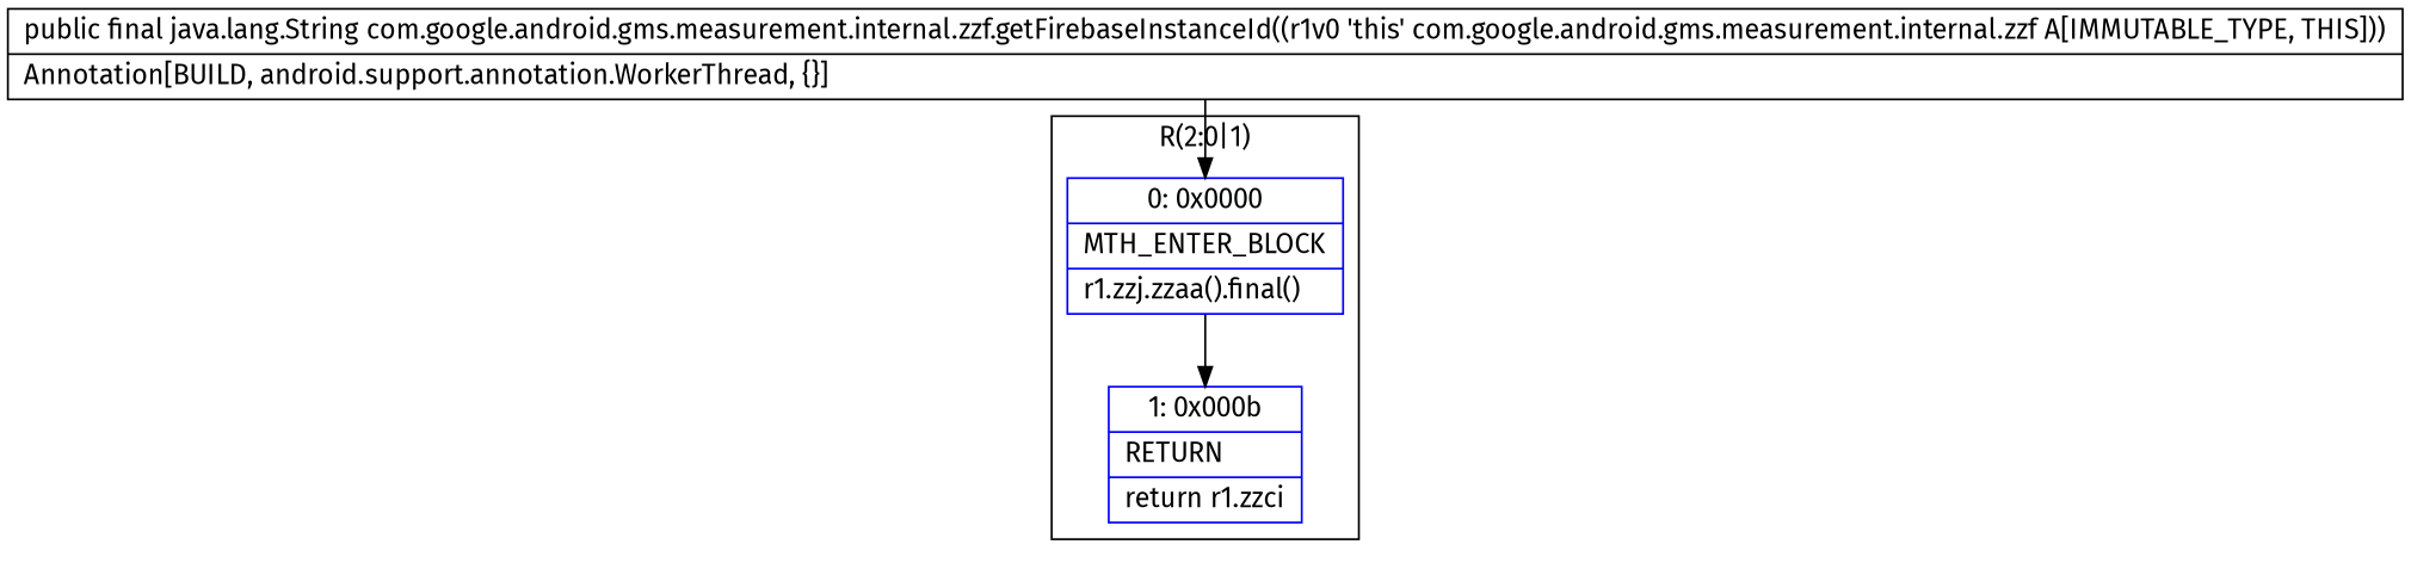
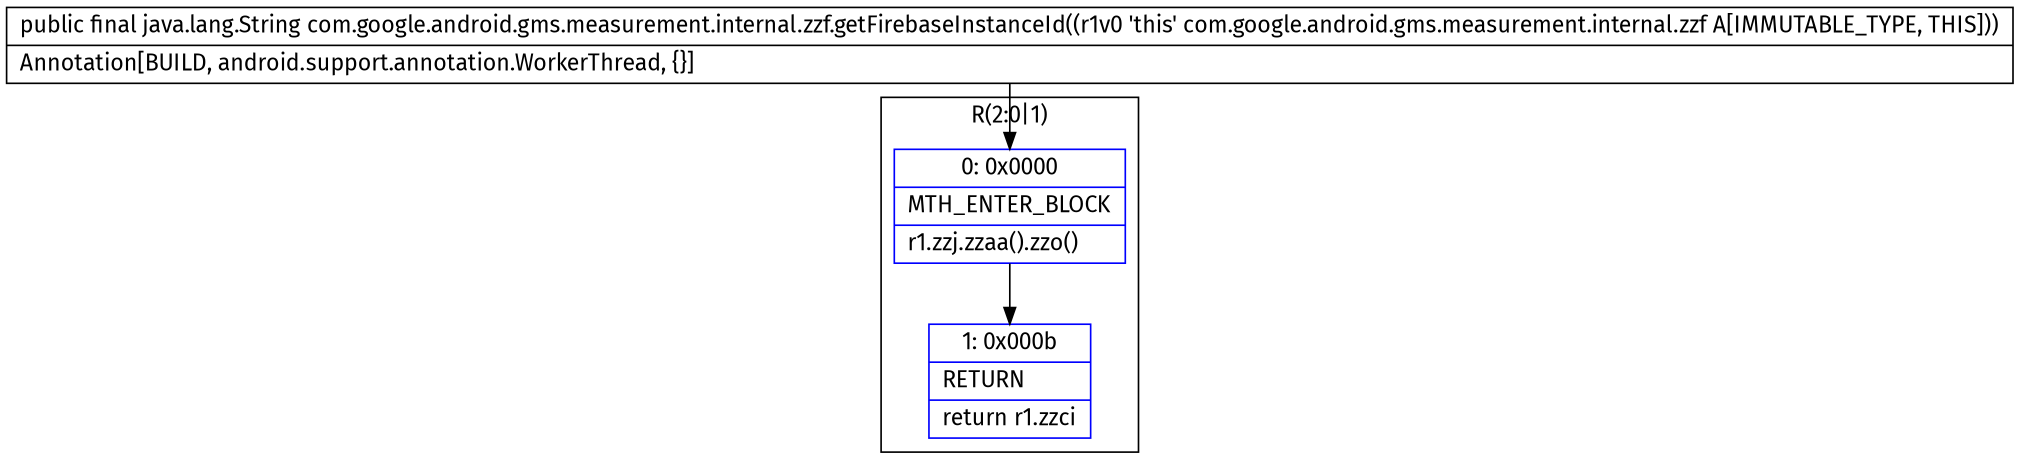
  digraph {
    fontname="Fira Sans"
    node [color=blue shape=record fontname="Fira Sans"]
    edge [fontname="Fira Sans"]
-   n1 [label="{0\:\ 0x0000|MTH_ENTER_BLOCK\l|r1.zzj.zzaa().final()\l}"]
+   n1 [label="{0\:\ 0x0000|MTH_ENTER_BLOCK\l|r1.zzj.zzaa().zzo()\l}"]
    n2 [label="{1\:\ 0x000b|RETURN\l|return r1.zzci\l}"]
    n3 [label="{public final java.lang.String com.google.android.gms.measurement.internal.zzf.getFirebaseInstanceId((r1v0 'this' com.google.android.gms.measurement.internal.zzf A[IMMUTABLE_TYPE, THIS]))  | Annotation[BUILD, android.support.annotation.WorkerThread, \{\}]\l}" color=""]
    subgraph cluster_1 {
      label="R(2:0|1)"
      n1
      n2
    }
    n1 -> n2
    n3 -> n1
  }
